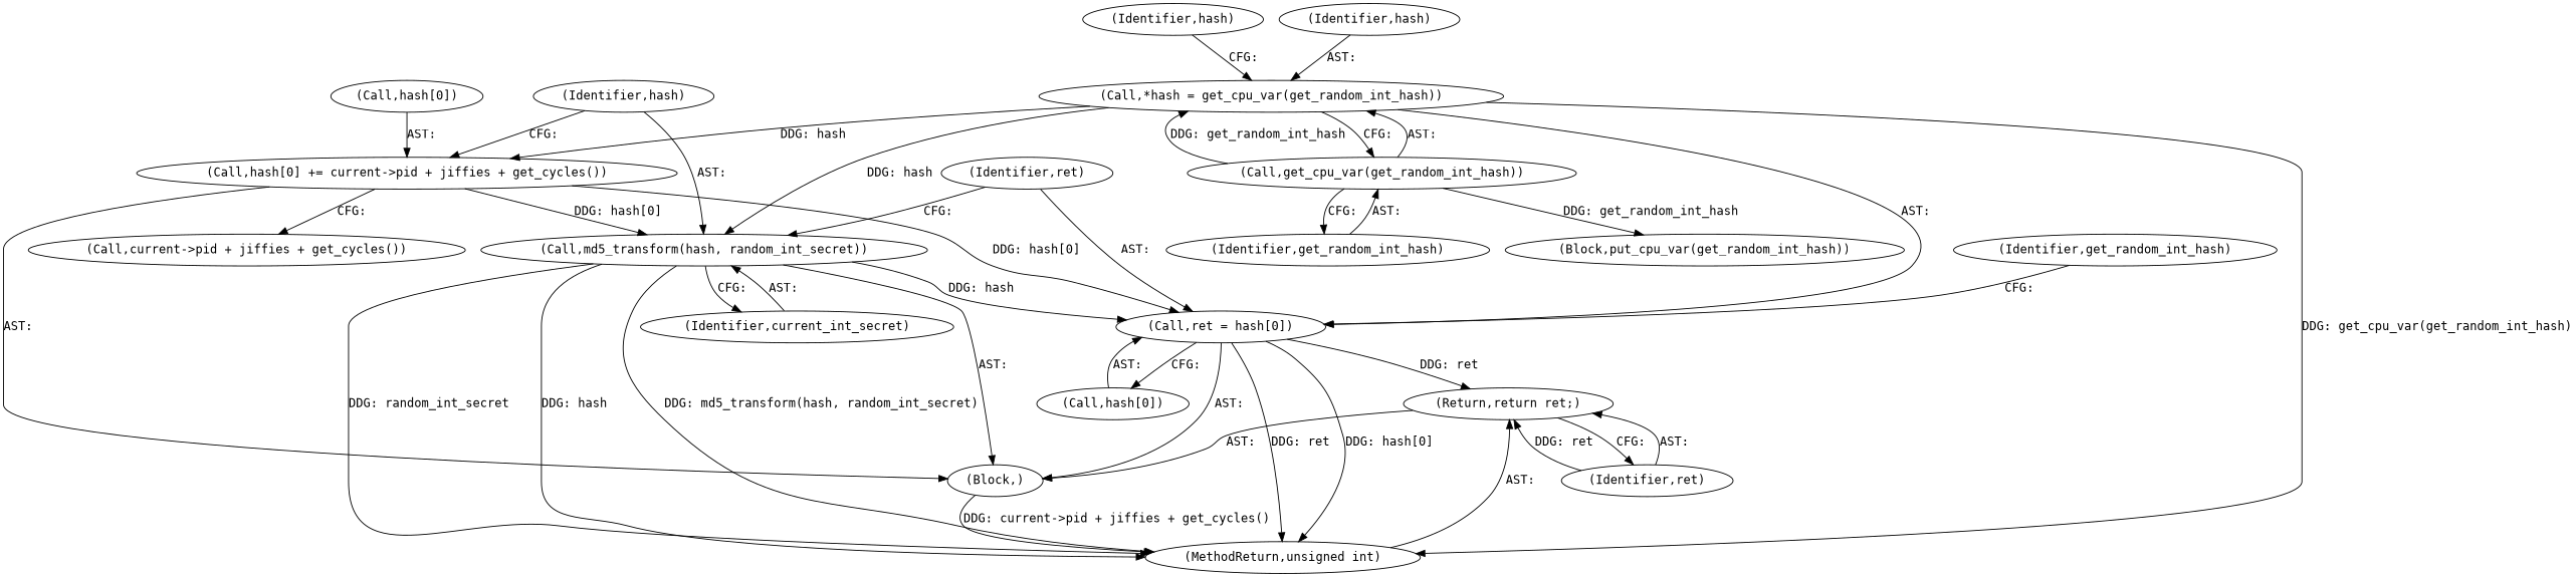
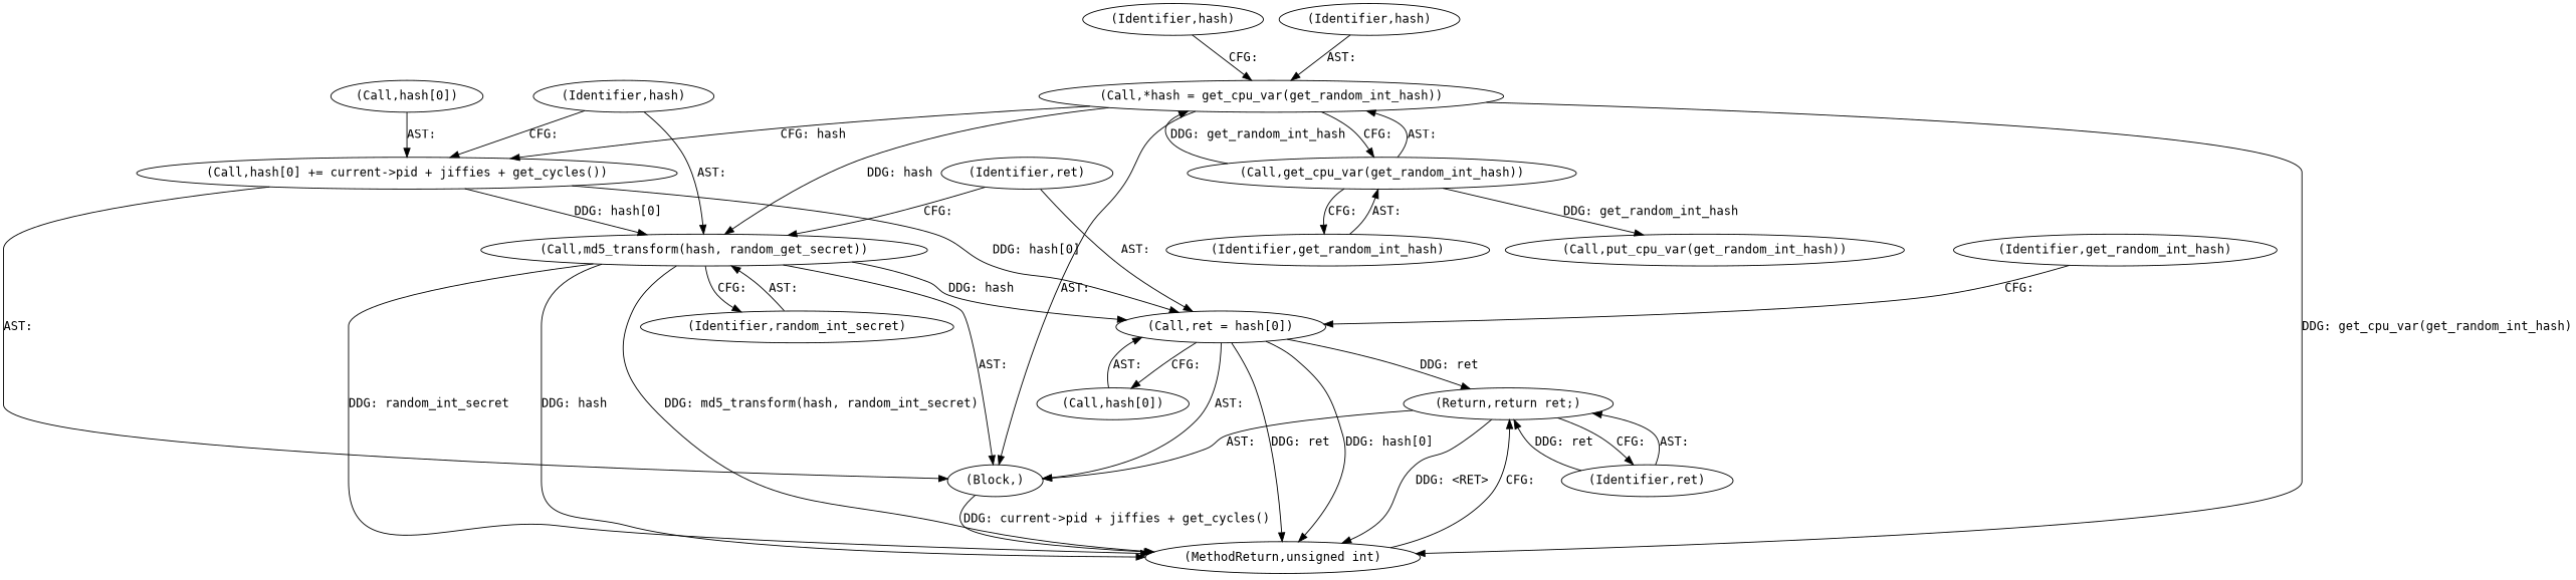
  digraph {
    fontname="DejaVu Sans Mono"
    node [fontname="DejaVu Sans Mono"]
    edge [fontname="DejaVu Sans Mono"]
    n1 [label="(Call,ret = hash[0])"]
    n2 [label="(Return,return ret;)"]
    n3 [label="(MethodReturn,unsigned int)"]
    n4 [label="(Block,)"]
    n5 [label="(Call,hash[0])"]
    n6 [label="(Identifier,ret)"]
-   n7 [label="(Call,md5_transform(hash, random_int_secret))"]
-   n8 [label="(Identifier,current_int_secret)"]
+   n7 [label="(Call,md5_transform(hash, random_get_secret))"]
+   n8 [label="(Identifier,random_int_secret)"]
    n9 [label="(Call,*hash = get_cpu_var(get_random_int_hash))"]
    n10 [label="(Call,get_cpu_var(get_random_int_hash))"]
    n11 [label="(Call,hash[0] += current->pid + jiffies + get_cycles())"]
-   n12 [label="(Block,put_cpu_var(get_random_int_hash))"]
+   n12 [label="(Call,put_cpu_var(get_random_int_hash))"]
    n13 [label="(Identifier,get_random_int_hash)"]
-   n14 [label="(Call,current->pid + jiffies + get_cycles())"]
    n15 [label="(Identifier,hash)"]
    n16 [label="(Identifier,hash)"]
    n17 [label="(Identifier,hash)"]
    n18 [label="(Call,hash[0])"]
    n19 [label="(Identifier,ret)"]
    n20 [label="(Identifier,get_random_int_hash)"]
    n1 -> n2 [label="DDG: ret"]
    n1 -> n3 [label="DDG: hash[0]"]
    n1 -> n3 [label="DDG: ret"]
    n1 -> n4 [label="AST: "]
    n1 -> n5 [label="CFG: "]
+   n2 -> n3 [label="DDG: <RET>"]
    n2 -> n4 [label="AST: "]
    n2 -> n6 [label="CFG: "]
-   n3 -> n2 [label="AST: "]
+   n3 -> n2 [label="CFG: "]
    n4 -> n3 [label="DDG: current->pid + jiffies + get_cycles()"]
    n5 -> n1 [label="AST: "]
    n6 -> n2 [label="AST: "]
    n6 -> n2 [label="DDG: ret"]
    n7 -> n1 [label="DDG: hash"]
    n7 -> n3 [label="DDG: hash"]
    n7 -> n3 [label="DDG: random_int_secret"]
    n7 -> n3 [label="DDG: md5_transform(hash, random_int_secret)"]
    n7 -> n4 [label="AST: "]
    n7 -> n8 [label="CFG: "]
    n8 -> n7 [label="AST: "]
    n9 -> n3 [label="DDG: get_cpu_var(get_random_int_hash)"]
-   n9 -> n1 [label="AST: "]
+   n9 -> n4 [label="AST: "]
    n9 -> n7 [label="DDG: hash"]
    n9 -> n10 [label="CFG: "]
-   n9 -> n11 [label="DDG: hash"]
+   n9 -> n11 [label="CFG: hash"]
    n10 -> n9 [label="AST: "]
    n10 -> n9 [label="DDG: get_random_int_hash"]
    n10 -> n12 [label="DDG: get_random_int_hash"]
    n10 -> n13 [label="CFG: "]
    n11 -> n1 [label="DDG: hash[0]"]
    n11 -> n4 [label="AST: "]
    n11 -> n7 [label="DDG: hash[0]"]
-   n11 -> n14 [label="CFG: "]
    n13 -> n10 [label="AST: "]
    n15 -> n7 [label="AST: "]
    n15 -> n11 [label="CFG: "]
    n16 -> n9 [label="CFG: "]
    n17 -> n9 [label="AST: "]
    n18 -> n11 [label="AST: "]
    n19 -> n1 [label="AST: "]
    n19 -> n7 [label="CFG: "]
    n20 -> n1 [label="CFG: "]
  }
